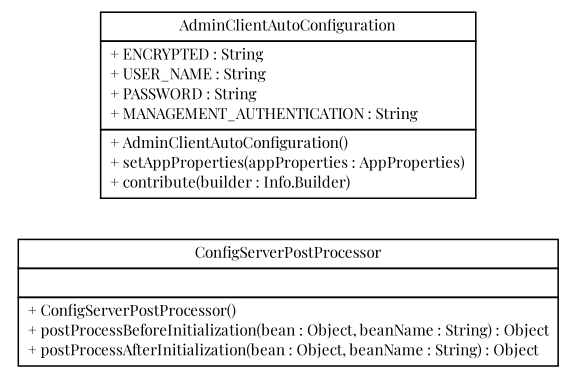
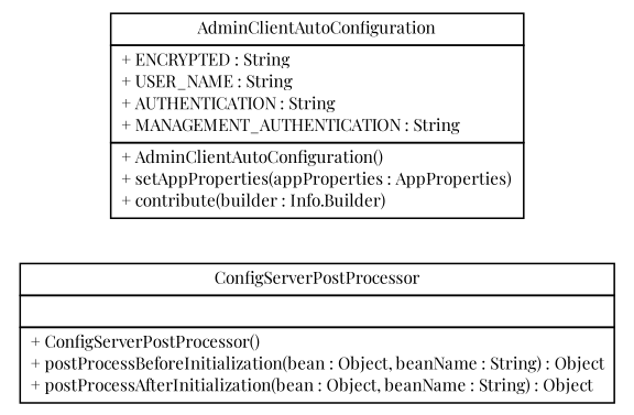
  digraph {
    nodesep=0.25
    ranksep=0.5
    rankdir=LR
    fontname="Playfair Display"
    node [fontcolor=black fontname="Playfair Display" fontsize=10.0 shape=plaintext]
    n1 [label=<<table title="com.yirendai.oss.lib.adminclient.starter.ConfigServerPostProcessor" border="0" cellborder="1" cellspacing="0" cellpadding="2" port="p" href="./ConfigServerPostProcessor.html"> 		<tr><td><table border="0" cellspacing="0" cellpadding="1"> <tr><td align="center" balign="center"> ConfigServerPostProcessor </td></tr> 		</table></td></tr> 		<tr><td><table border="0" cellspacing="0" cellpadding="1"> <tr><td align="left" balign="left">  </td></tr> 		</table></td></tr> 		<tr><td><table border="0" cellspacing="0" cellpadding="1"> <tr><td align="left" balign="left"> + ConfigServerPostProcessor() </td></tr> <tr><td align="left" balign="left"> + postProcessBeforeInitialization(bean : Object, beanName : String) : Object </td></tr> <tr><td align="left" balign="left"> + postProcessAfterInitialization(bean : Object, beanName : String) : Object </td></tr> 		</table></td></tr> 		</table>>]
-   n2 [label=<<table title="com.yirendai.oss.lib.adminclient.starter.AdminClientAutoConfiguration" border="0" cellborder="1" cellspacing="0" cellpadding="2" port="p" href="./AdminClientAutoConfiguration.html"> 		<tr><td><table border="0" cellspacing="0" cellpadding="1"> <tr><td align="center" balign="center"> AdminClientAutoConfiguration </td></tr> 		</table></td></tr> 		<tr><td><table border="0" cellspacing="0" cellpadding="1"> <tr><td align="left" balign="left"> + ENCRYPTED : String </td></tr> <tr><td align="left" balign="left"> + USER_NAME : String </td></tr> <tr><td align="left" balign="left"> + PASSWORD : String </td></tr> <tr><td align="left" balign="left"> + MANAGEMENT_AUTHENTICATION : String </td></tr> 		</table></td></tr> 		<tr><td><table border="0" cellspacing="0" cellpadding="1"> <tr><td align="left" balign="left"> + AdminClientAutoConfiguration() </td></tr> <tr><td align="left" balign="left"> + setAppProperties(appProperties : AppProperties) </td></tr> <tr><td align="left" balign="left"> + contribute(builder : Info.Builder) </td></tr> 		</table></td></tr> 		</table>>]
+   n2 [label=<<table title="com.yirendai.oss.lib.adminclient.starter.AdminClientAutoConfiguration" border="0" cellborder="1" cellspacing="0" cellpadding="2" port="p" href="./AdminClientAutoConfiguration.html"> 		<tr><td><table border="0" cellspacing="0" cellpadding="1"> <tr><td align="center" balign="center"> AdminClientAutoConfiguration </td></tr> 		</table></td></tr> 		<tr><td><table border="0" cellspacing="0" cellpadding="1"> <tr><td align="left" balign="left"> + ENCRYPTED : String </td></tr> <tr><td align="left" balign="left"> + USER_NAME : String </td></tr> <tr><td align="left" balign="left"> + AUTHENTICATION : String </td></tr> <tr><td align="left" balign="left"> + MANAGEMENT_AUTHENTICATION : String </td></tr> 		</table></td></tr> 		<tr><td><table border="0" cellspacing="0" cellpadding="1"> <tr><td align="left" balign="left"> + AdminClientAutoConfiguration() </td></tr> <tr><td align="left" balign="left"> + setAppProperties(appProperties : AppProperties) </td></tr> <tr><td align="left" balign="left"> + contribute(builder : Info.Builder) </td></tr> 		</table></td></tr> 		</table>>]
  }
